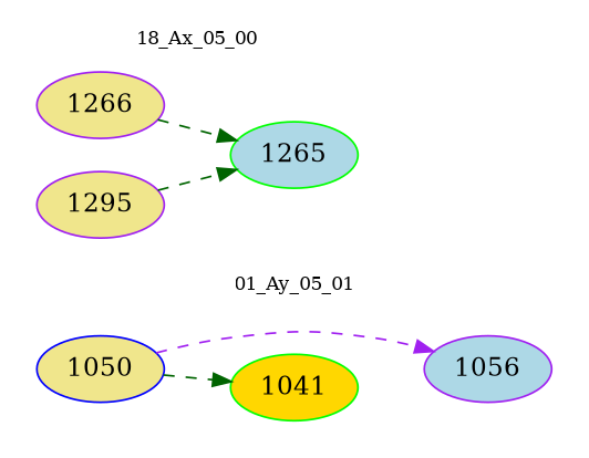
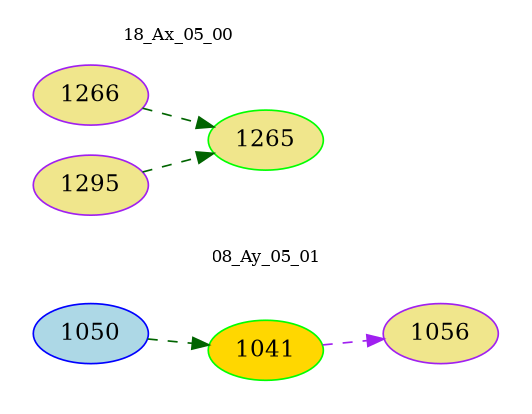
  digraph {
    rankdir=LR
    node [color=purple fillcolor=lightblue style=filled]
    edge [color=darkgreen style=dashed]
-   n1 [color=blue fillcolor=khaki label=1050]
+   n1 [color=blue label=1050]
    n2 [color=green fillcolor=gold label=1041]
-   n3 [label=1056]
+   n3 [fillcolor=khaki label=1056]
    n4 [fillcolor=khaki label=1266]
-   n5 [color=green label=1265]
+   n5 [color=green fillcolor=khaki label=1265]
    n6 [fillcolor=khaki label=1295]
    subgraph cluster_1 {
      color=white
      fontsize=10
-     label="01_Ay_05_01"
+     label="08_Ay_05_01"
      n1
      n2
      n3
    }
    subgraph cluster_2 {
      color=white
      fontsize=10
      label="18_Ax_05_00"
      n4
      n5
      n6
    }
    n1 -> n2
-   n1 -> n3 [color=purple]
+   n2 -> n3 [color=purple]
    n4 -> n5
    n6 -> n5
  }
